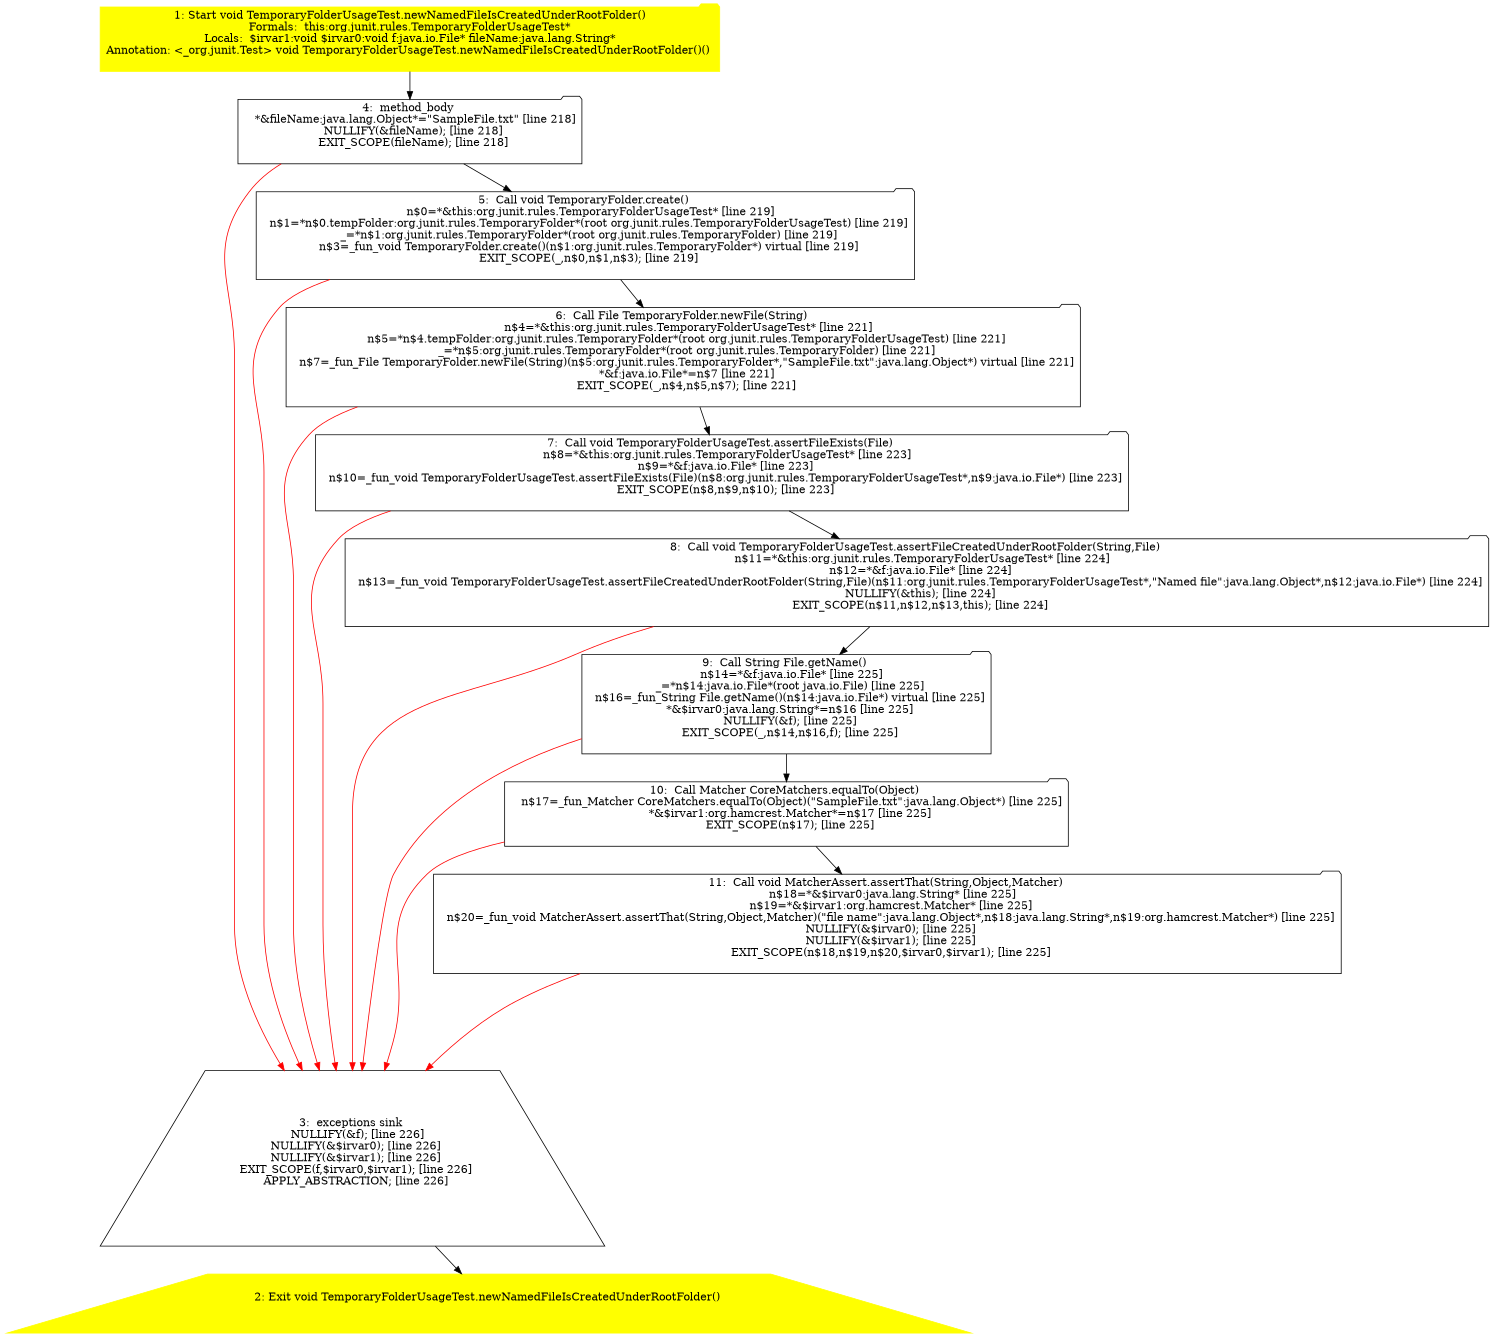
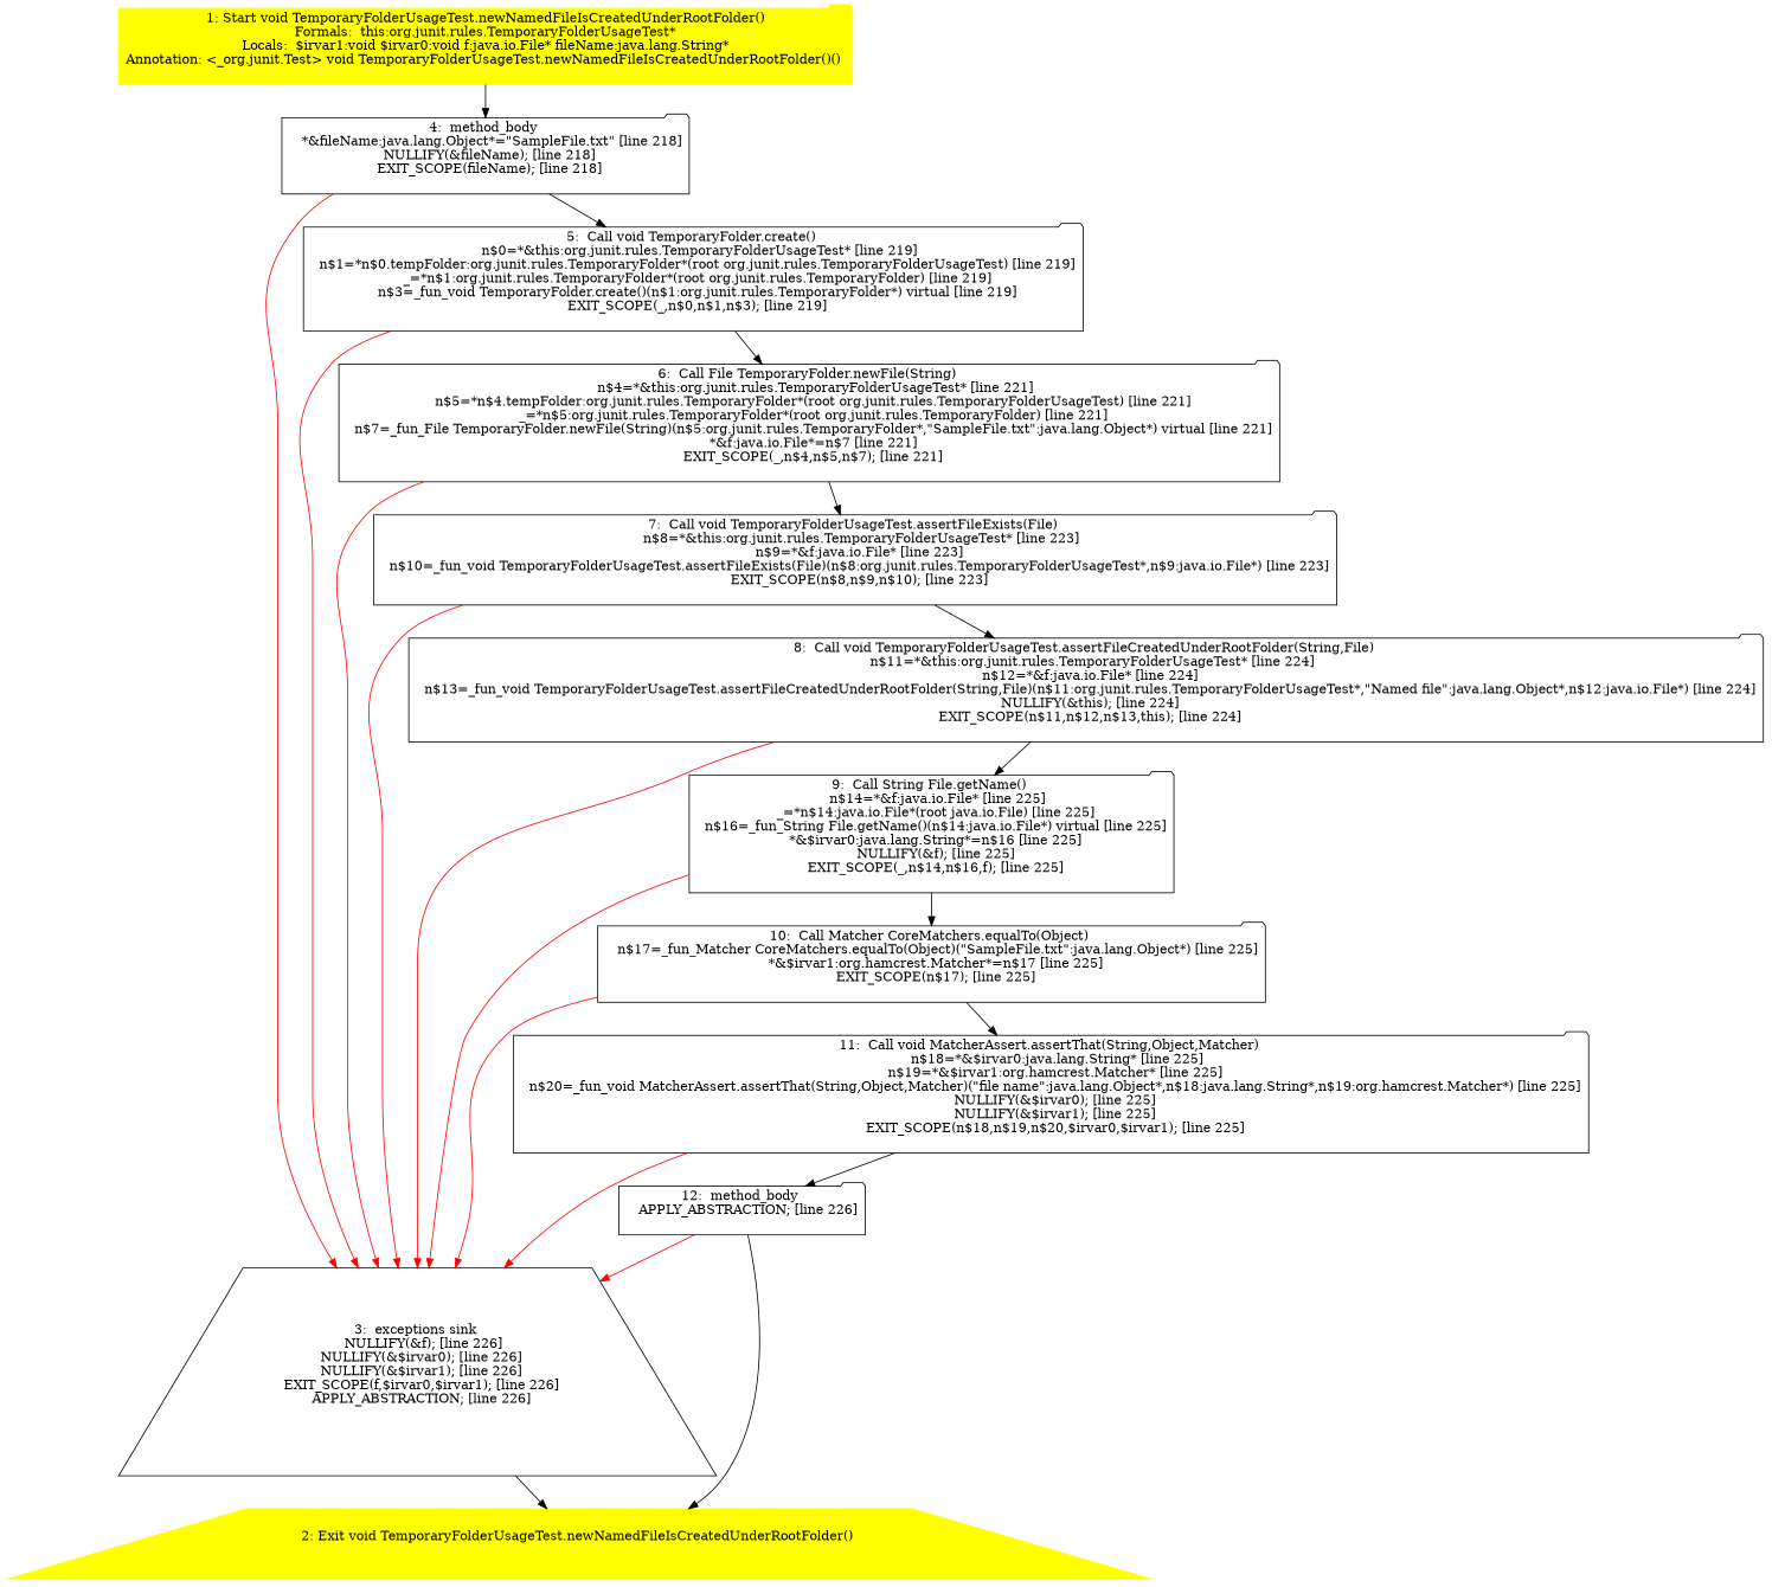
  digraph {
    node [shape=folder]
    n1 [color=yellow label="1: Start void TemporaryFolderUsageTest.newNamedFileIsCreatedUnderRootFolder()\nFormals:  this:org.junit.rules.TemporaryFolderUsageTest*\nLocals:  $irvar1:void $irvar0:void f:java.io.File* fileName:java.lang.String*\nAnnotation: <_org.junit.Test> void TemporaryFolderUsageTest.newNamedFileIsCreatedUnderRootFolder()() \n  " style=filled]
    n2 [label="4:  method_body \n   *&fileName:java.lang.Object*=\"SampleFile.txt\" [line 218]\n  NULLIFY(&fileName); [line 218]\n  EXIT_SCOPE(fileName); [line 218]\n "]
    n3 [label="3:  exceptions sink \n   NULLIFY(&f); [line 226]\n  NULLIFY(&$irvar0); [line 226]\n  NULLIFY(&$irvar1); [line 226]\n  EXIT_SCOPE(f,$irvar0,$irvar1); [line 226]\n  APPLY_ABSTRACTION; [line 226]\n " shape=trapezium]
    n4 [label="5:  Call void TemporaryFolder.create() \n   n$0=*&this:org.junit.rules.TemporaryFolderUsageTest* [line 219]\n  n$1=*n$0.tempFolder:org.junit.rules.TemporaryFolder*(root org.junit.rules.TemporaryFolderUsageTest) [line 219]\n  _=*n$1:org.junit.rules.TemporaryFolder*(root org.junit.rules.TemporaryFolder) [line 219]\n  n$3=_fun_void TemporaryFolder.create()(n$1:org.junit.rules.TemporaryFolder*) virtual [line 219]\n  EXIT_SCOPE(_,n$0,n$1,n$3); [line 219]\n "]
    n5 [color=yellow label="2: Exit void TemporaryFolderUsageTest.newNamedFileIsCreatedUnderRootFolder() \n  " style=filled shape=trapezium]
    n6 [label="6:  Call File TemporaryFolder.newFile(String) \n   n$4=*&this:org.junit.rules.TemporaryFolderUsageTest* [line 221]\n  n$5=*n$4.tempFolder:org.junit.rules.TemporaryFolder*(root org.junit.rules.TemporaryFolderUsageTest) [line 221]\n  _=*n$5:org.junit.rules.TemporaryFolder*(root org.junit.rules.TemporaryFolder) [line 221]\n  n$7=_fun_File TemporaryFolder.newFile(String)(n$5:org.junit.rules.TemporaryFolder*,\"SampleFile.txt\":java.lang.Object*) virtual [line 221]\n  *&f:java.io.File*=n$7 [line 221]\n  EXIT_SCOPE(_,n$4,n$5,n$7); [line 221]\n "]
    n7 [label="7:  Call void TemporaryFolderUsageTest.assertFileExists(File) \n   n$8=*&this:org.junit.rules.TemporaryFolderUsageTest* [line 223]\n  n$9=*&f:java.io.File* [line 223]\n  n$10=_fun_void TemporaryFolderUsageTest.assertFileExists(File)(n$8:org.junit.rules.TemporaryFolderUsageTest*,n$9:java.io.File*) [line 223]\n  EXIT_SCOPE(n$8,n$9,n$10); [line 223]\n "]
    n8 [label="8:  Call void TemporaryFolderUsageTest.assertFileCreatedUnderRootFolder(String,File) \n   n$11=*&this:org.junit.rules.TemporaryFolderUsageTest* [line 224]\n  n$12=*&f:java.io.File* [line 224]\n  n$13=_fun_void TemporaryFolderUsageTest.assertFileCreatedUnderRootFolder(String,File)(n$11:org.junit.rules.TemporaryFolderUsageTest*,\"Named file\":java.lang.Object*,n$12:java.io.File*) [line 224]\n  NULLIFY(&this); [line 224]\n  EXIT_SCOPE(n$11,n$12,n$13,this); [line 224]\n "]
    n9 [label="9:  Call String File.getName() \n   n$14=*&f:java.io.File* [line 225]\n  _=*n$14:java.io.File*(root java.io.File) [line 225]\n  n$16=_fun_String File.getName()(n$14:java.io.File*) virtual [line 225]\n  *&$irvar0:java.lang.String*=n$16 [line 225]\n  NULLIFY(&f); [line 225]\n  EXIT_SCOPE(_,n$14,n$16,f); [line 225]\n "]
    n10 [label="10:  Call Matcher CoreMatchers.equalTo(Object) \n   n$17=_fun_Matcher CoreMatchers.equalTo(Object)(\"SampleFile.txt\":java.lang.Object*) [line 225]\n  *&$irvar1:org.hamcrest.Matcher*=n$17 [line 225]\n  EXIT_SCOPE(n$17); [line 225]\n "]
    n11 [label="11:  Call void MatcherAssert.assertThat(String,Object,Matcher) \n   n$18=*&$irvar0:java.lang.String* [line 225]\n  n$19=*&$irvar1:org.hamcrest.Matcher* [line 225]\n  n$20=_fun_void MatcherAssert.assertThat(String,Object,Matcher)(\"file name\":java.lang.Object*,n$18:java.lang.String*,n$19:org.hamcrest.Matcher*) [line 225]\n  NULLIFY(&$irvar0); [line 225]\n  NULLIFY(&$irvar1); [line 225]\n  EXIT_SCOPE(n$18,n$19,n$20,$irvar0,$irvar1); [line 225]\n "]
+   n12 [label="12:  method_body \n   APPLY_ABSTRACTION; [line 226]\n "]
    n1 -> n2
    n2 -> n3 [color=red]
    n2 -> n4
    n3 -> n5
    n4 -> n3 [color=red]
    n4 -> n6
    n6 -> n3 [color=red]
    n6 -> n7
    n7 -> n3 [color=red]
    n7 -> n8
    n8 -> n3 [color=red]
    n8 -> n9
    n9 -> n3 [color=red]
    n9 -> n10
    n10 -> n3 [color=red]
    n10 -> n11
    n11 -> n3 [color=red]
+   n11 -> n12
+   n12 -> n3 [color=red]
+   n12 -> n5
  }
